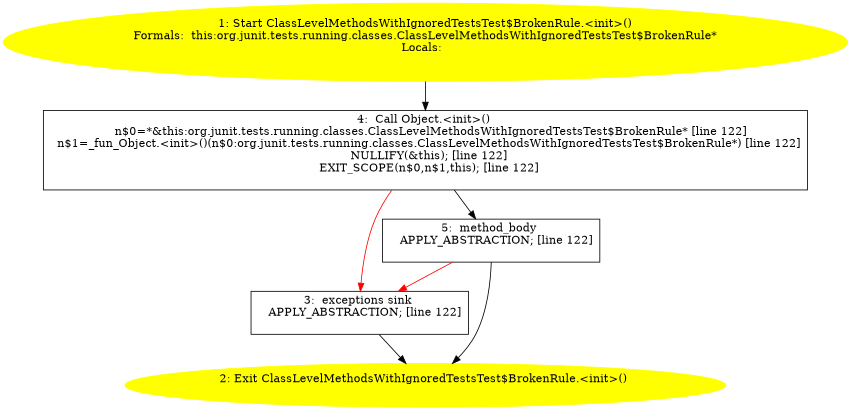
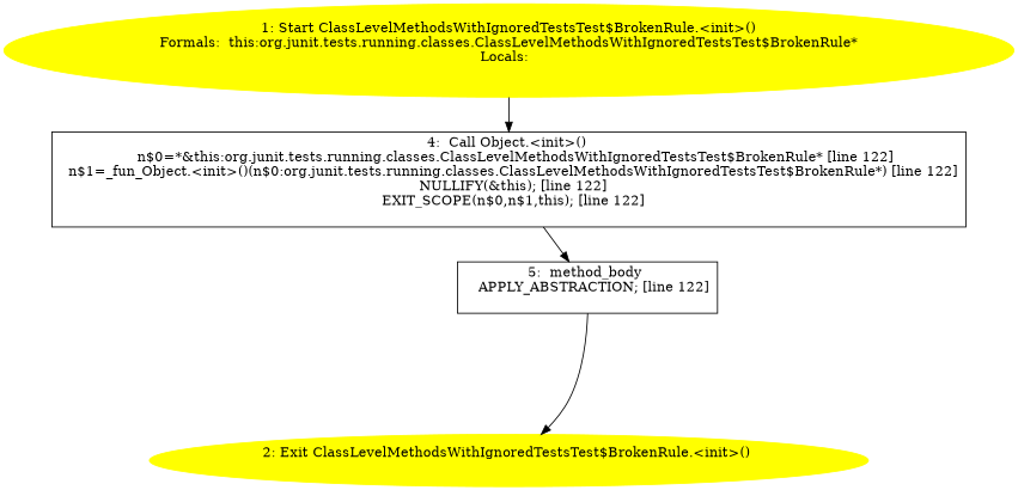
  digraph {
    node [shape=box]
    n1 [color=yellow label="1: Start ClassLevelMethodsWithIgnoredTestsTest$BrokenRule.<init>()\nFormals:  this:org.junit.tests.running.classes.ClassLevelMethodsWithIgnoredTestsTest$BrokenRule*\nLocals:  \n  " style=filled shape=""]
    n2 [label="4:  Call Object.<init>() \n   n$0=*&this:org.junit.tests.running.classes.ClassLevelMethodsWithIgnoredTestsTest$BrokenRule* [line 122]\n  n$1=_fun_Object.<init>()(n$0:org.junit.tests.running.classes.ClassLevelMethodsWithIgnoredTestsTest$BrokenRule*) [line 122]\n  NULLIFY(&this); [line 122]\n  EXIT_SCOPE(n$0,n$1,this); [line 122]\n "]
-   n3 [label="3:  exceptions sink \n   APPLY_ABSTRACTION; [line 122]\n "]
    n4 [label="5:  method_body \n   APPLY_ABSTRACTION; [line 122]\n "]
    n5 [color=yellow label="2: Exit ClassLevelMethodsWithIgnoredTestsTest$BrokenRule.<init>() \n  " style=filled shape=""]
    n1 -> n2
-   n2 -> n3 [color=red]
    n2 -> n4
-   n3 -> n5
-   n4 -> n3 [color=red]
    n4 -> n5
  }
